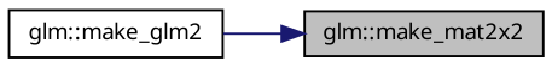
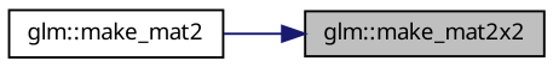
  digraph {
    rankdir=RL
    fontname="Noto Sans"
    node [color=black fontname="Noto Sans" fontsize=10 shape=record style=filled]
    n1 [fillcolor=grey75 fontcolor=black height=0.2 label="glm::make_mat2x2" width=0.4]
-   n2 [fillcolor=white height=0.2 label="glm::make_glm2" width=0.4]
+   n2 [fillcolor=white height=0.2 label="glm::make_mat2" width=0.4]
    n1 -> n2 [color=midnightblue dir=back fontname="Noto Sans" fontsize=10 labelfontname=Helvetica labelfontsize=10 style=solid]
  }
